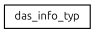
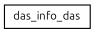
  digraph {
    rankdir=LR
    fontname=Ubuntu
-   n1 [color=black fillcolor=white fontname=Ubuntu fontsize=10 height=0.2 label=das_info_typ shape=record style=filled width=0.4]
+   n1 [color=black fillcolor=white fontname=Ubuntu fontsize=10 height=0.2 label=das_info_das shape=record style=filled width=0.4]
  }
